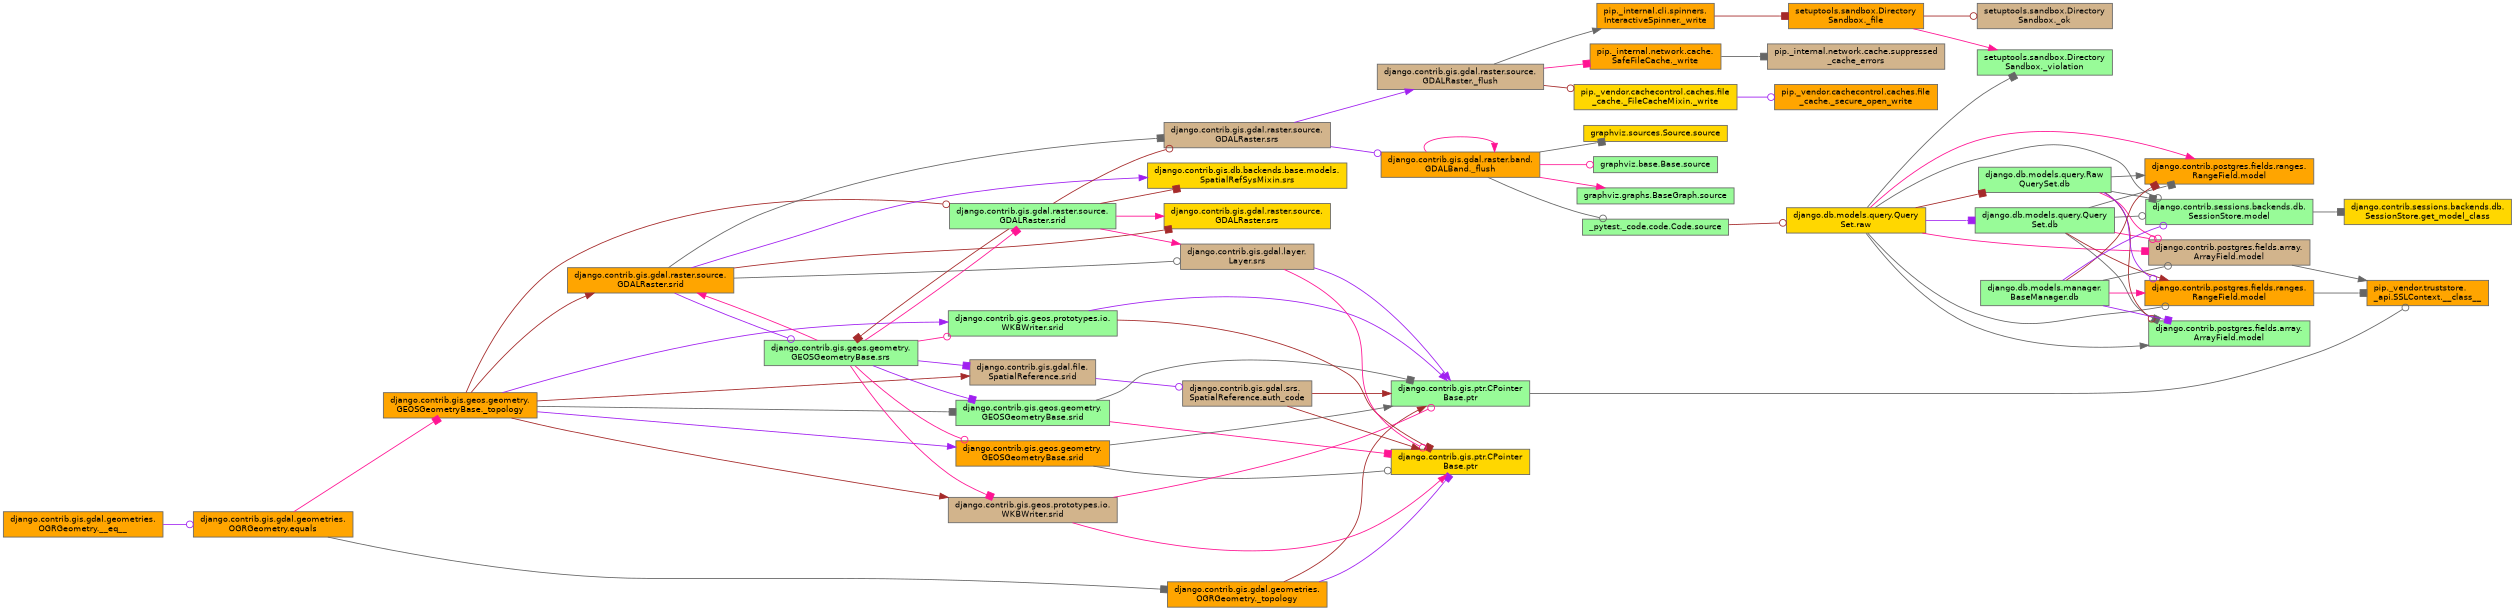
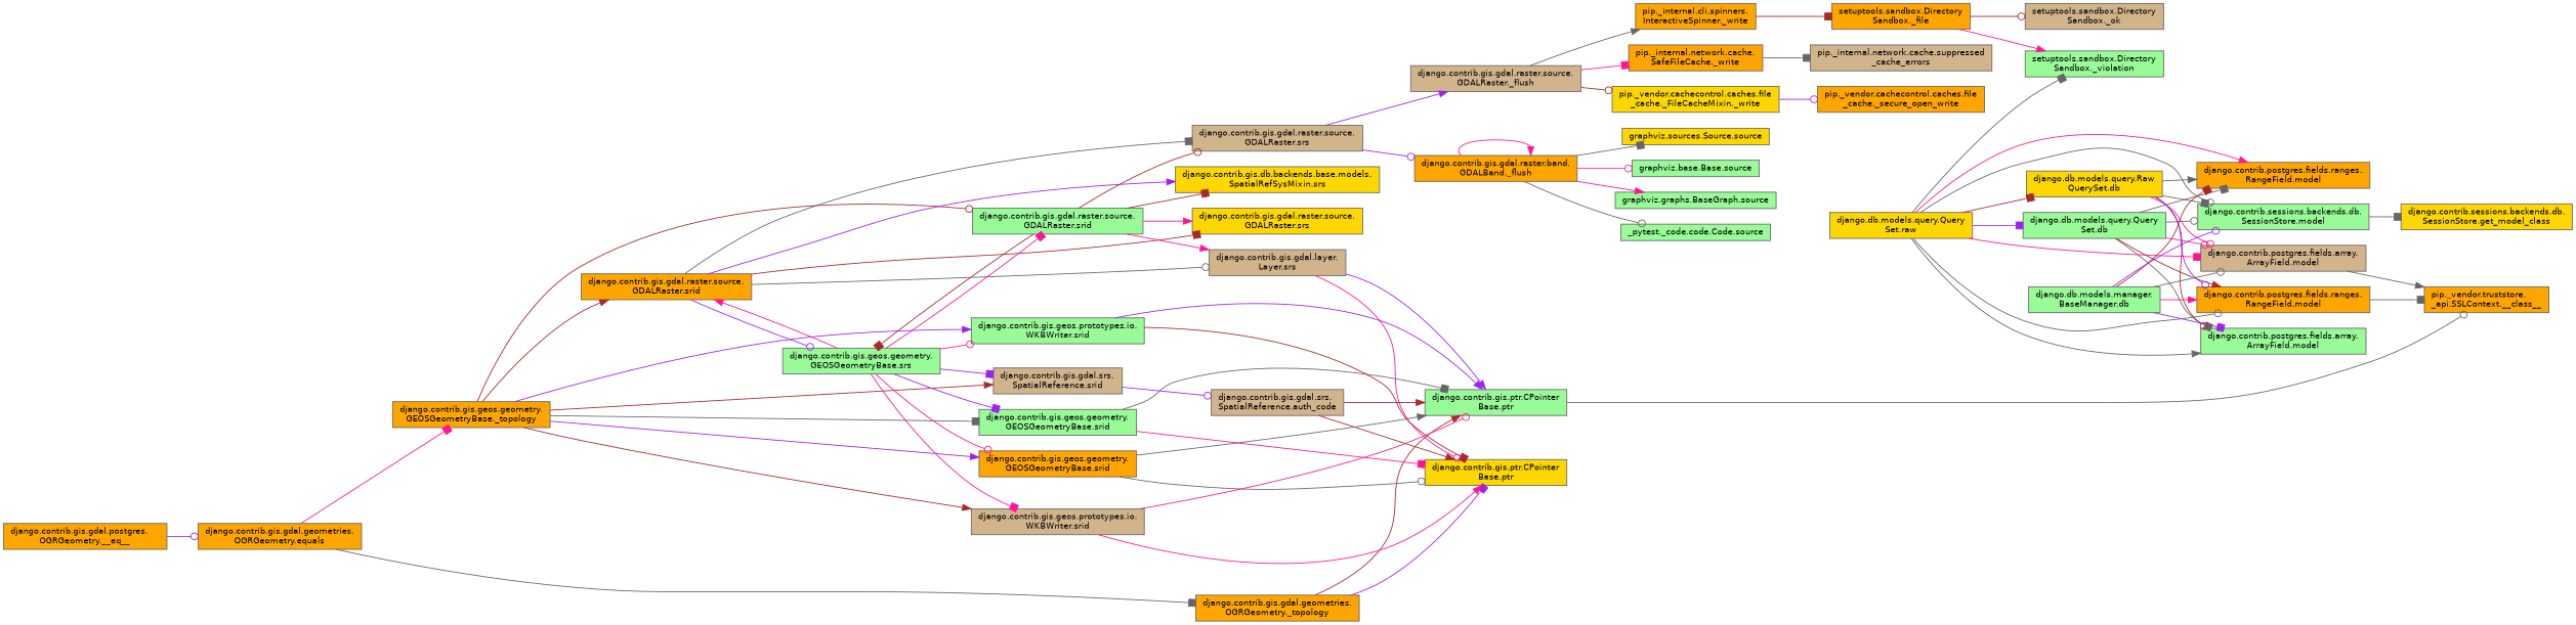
  digraph {
    rankdir=LR
    node [color=grey40 fillcolor=orange fontname=Helvetica fontsize=10 shape=box style=filled]
    edge [arrowhead=box color=gray40 fontname=Helvetica fontsize=10 labelfontname=Helvetica labelfontsize=10 style=solid]
-   n1 [color=gray40 fontcolor=black height=0.2 label="django.contrib.gis.gdal.geometries.\lOGRGeometry.__eq__" width=0.4]
+   n1 [color=gray40 fontcolor=black height=0.2 label="django.contrib.gis.gdal.postgres.\lOGRGeometry.__eq__" width=0.4]
    n2 [height=0.2 label="django.contrib.gis.gdal.geometries.\lOGRGeometry.equals" width=0.4]
    n3 [height=0.2 label="django.contrib.gis.gdal.geometries.\lOGRGeometry._topology" width=0.4]
    n4 [height=0.2 label="django.contrib.gis.geos.geometry.\lGEOSGeometryBase._topology" width=0.4]
    n5 [fillcolor=palegreen height=0.2 label="django.contrib.gis.ptr.CPointer\lBase.ptr" width=0.4]
    n6 [fillcolor=gold height=0.2 label="django.contrib.gis.ptr.CPointer\lBase.ptr" width=0.4]
    n7 [height=0.2 label="django.contrib.gis.gdal.raster.source.\lGDALRaster.srid" width=0.4]
    n8 [fillcolor=palegreen height=0.2 label="django.contrib.gis.gdal.raster.source.\lGDALRaster.srid" width=0.4]
-   n9 [fillcolor=tan height=0.2 label="django.contrib.gis.gdal.file.\lSpatialReference.srid" width=0.4]
+   n9 [fillcolor=tan height=0.2 label="django.contrib.gis.gdal.srs.\lSpatialReference.srid" width=0.4]
    n10 [fillcolor=palegreen height=0.2 label="django.contrib.gis.geos.geometry.\lGEOSGeometryBase.srid" width=0.4]
    n11 [height=0.2 label="django.contrib.gis.geos.geometry.\lGEOSGeometryBase.srid" width=0.4]
    n12 [fillcolor=tan height=0.2 label="django.contrib.gis.geos.prototypes.io.\lWKBWriter.srid" width=0.4]
    n13 [fillcolor=palegreen height=0.2 label="django.contrib.gis.geos.prototypes.io.\lWKBWriter.srid" width=0.4]
    n14 [height=0.2 label="pip._vendor.truststore.\l_api.SSLContext.__class__" width=0.4]
    n15 [fillcolor=gold height=0.2 label="django.contrib.gis.db.backends.base.models.\lSpatialRefSysMixin.srs" width=0.4]
    n16 [fillcolor=tan height=0.2 label="django.contrib.gis.gdal.layer.\lLayer.srs" width=0.4]
    n17 [fillcolor=gold height=0.2 label="django.contrib.gis.gdal.raster.source.\lGDALRaster.srs" width=0.4]
    n18 [fillcolor=tan height=0.2 label="django.contrib.gis.gdal.raster.source.\lGDALRaster.srs" width=0.4]
    n19 [fillcolor=palegreen height=0.2 label="django.contrib.gis.geos.geometry.\lGEOSGeometryBase.srs" width=0.4]
    n20 [fillcolor=tan height=0.2 label="django.contrib.gis.gdal.srs.\lSpatialReference.auth_code" width=0.4]
    n21 [height=0.2 label="django.contrib.gis.gdal.raster.band.\lGDALBand._flush" width=0.4]
    n22 [fillcolor=tan height=0.2 label="django.contrib.gis.gdal.raster.source.\lGDALRaster._flush" width=0.4]
    n23 [fillcolor=palegreen height=0.2 label="_pytest._code.code.Code.source" width=0.4]
    n24 [fillcolor=palegreen height=0.2 label="graphviz.base.Base.source" width=0.4]
    n25 [fillcolor=palegreen height=0.2 label="graphviz.graphs.BaseGraph.source" width=0.4]
    n26 [fillcolor=gold height=0.2 label="graphviz.sources.Source.source" width=0.4]
    n27 [height=0.2 label="pip._internal.cli.spinners.\lInteractiveSpinner._write" width=0.4]
    n28 [height=0.2 label="pip._internal.network.cache.\lSafeFileCache._write" width=0.4]
    n29 [fillcolor=gold height=0.2 label="pip._vendor.cachecontrol.caches.file\l_cache._FileCacheMixin._write" width=0.4]
    n30 [fillcolor=gold height=0.2 label="django.db.models.query.Query\lSet.raw" width=0.4]
    n31 [fillcolor=tan height=0.2 label="django.contrib.postgres.fields.array.\lArrayField.model" width=0.4]
    n32 [fillcolor=palegreen height=0.2 label="django.contrib.postgres.fields.array.\lArrayField.model" width=0.4]
    n33 [height=0.2 label="django.contrib.postgres.fields.ranges.\lRangeField.model" width=0.4]
    n34 [height=0.2 label="django.contrib.postgres.fields.ranges.\lRangeField.model" width=0.4]
    n35 [fillcolor=palegreen height=0.2 label="django.contrib.sessions.backends.db.\lSessionStore.model" width=0.4]
    n36 [fillcolor=palegreen height=0.2 label="django.db.models.query.Query\lSet.db" width=0.4]
-   n37 [fillcolor=palegreen height=0.2 label="django.db.models.query.Raw\lQuerySet.db" width=0.4]
+   n37 [fillcolor=gold height=0.2 label="django.db.models.query.Raw\lQuerySet.db" width=0.4]
    n38 [fillcolor=palegreen height=0.2 label="setuptools.sandbox.Directory\lSandbox._violation" width=0.4]
    n39 [fillcolor=palegreen height=0.2 label="django.db.models.manager.\lBaseManager.db" width=0.4]
    n40 [fillcolor=gold height=0.2 label="django.contrib.sessions.backends.db.\lSessionStore.get_model_class" width=0.4]
    n41 [height=0.2 label="setuptools.sandbox.Directory\lSandbox._file" width=0.4]
    n42 [fillcolor=tan height=0.2 label="pip._internal.network.cache.suppressed\l_cache_errors" width=0.4]
    n43 [height=0.2 label="pip._vendor.cachecontrol.caches.file\l_cache._secure_open_write" width=0.4]
    n44 [fillcolor=tan height=0.2 label="setuptools.sandbox.Directory\lSandbox._ok" width=0.4]
    n1 -> n2 [arrowhead=odot color=purple]
    n2 -> n3
    n2 -> n4 [color=deeppink]
    n3 -> n5 [arrowhead=normal color=brown]
    n3 -> n6 [color=purple]
    n4 -> n7 [arrowhead=normal color=brown]
    n4 -> n8 [arrowhead=odot color=brown]
    n4 -> n9 [arrowhead=normal color=brown]
    n4 -> n10
    n4 -> n11 [arrowhead=normal color=purple]
    n4 -> n12 [arrowhead=normal color=brown]
    n4 -> n13 [arrowhead=normal color=purple]
    n5 -> n14 [arrowhead=odot]
    n7 -> n15 [arrowhead=normal color=purple]
    n7 -> n16 [arrowhead=odot]
    n7 -> n17 [color=brown]
    n7 -> n18
    n7 -> n19 [arrowhead=odot color=purple]
    n8 -> n15 [color=brown]
    n8 -> n16 [arrowhead=normal color=deeppink]
    n8 -> n17 [arrowhead=normal color=deeppink]
    n8 -> n18 [arrowhead=odot color=brown]
    n8 -> n19 [color=brown]
    n9 -> n20 [arrowhead=odot color=purple]
    n10 -> n5
    n10 -> n6 [color=deeppink]
    n11 -> n5 [arrowhead=normal]
    n11 -> n6 [arrowhead=odot]
    n12 -> n5 [arrowhead=odot color=deeppink]
    n12 -> n6 [arrowhead=normal color=deeppink]
    n13 -> n5 [arrowhead=normal color=purple]
    n13 -> n6 [color=brown]
    n16 -> n5 [arrowhead=normal color=purple]
    n16 -> n6 [arrowhead=odot color=deeppink]
    n18 -> n21 [arrowhead=odot color=purple]
    n18 -> n22 [arrowhead=normal color=purple]
    n19 -> n7 [arrowhead=normal color=deeppink]
    n19 -> n8 [color=deeppink]
    n19 -> n9 [color=purple]
    n19 -> n10 [color=purple]
    n19 -> n11 [arrowhead=odot color=deeppink]
    n19 -> n12 [color=deeppink]
    n19 -> n13 [arrowhead=odot color=deeppink]
    n20 -> n5 [arrowhead=normal color=brown]
    n20 -> n6 [arrowhead=normal color=brown]
    n21 -> n21 [arrowhead=normal color=deeppink]
    n21 -> n23 [arrowhead=odot]
    n21 -> n24 [arrowhead=odot color=deeppink]
    n21 -> n25 [arrowhead=normal color=deeppink]
    n21 -> n26
    n22 -> n27 [arrowhead=normal]
    n22 -> n28 [color=deeppink]
    n22 -> n29 [arrowhead=odot color=brown]
-   n23 -> n30 [arrowhead=odot color=brown]
    n27 -> n41 [color=brown]
    n28 -> n42
    n29 -> n43 [arrowhead=odot color=purple]
    n30 -> n31 [color=deeppink]
    n30 -> n32 [arrowhead=normal]
    n30 -> n33 [arrowhead=odot]
    n30 -> n34 [arrowhead=normal color=deeppink]
    n30 -> n35 [arrowhead=odot]
    n30 -> n36 [color=purple]
    n30 -> n37 [color=brown]
    n30 -> n38
    n31 -> n14 [arrowhead=normal]
    n33 -> n14
    n35 -> n40
    n36 -> n31 [arrowhead=odot color=deeppink]
    n36 -> n32
    n36 -> n33 [arrowhead=normal color=brown]
    n36 -> n34
    n36 -> n35 [arrowhead=odot]
    n37 -> n31 [arrowhead=odot color=deeppink]
    n37 -> n32 [arrowhead=odot color=brown]
    n37 -> n33 [arrowhead=odot color=purple]
    n37 -> n34 [arrowhead=normal]
    n37 -> n35
    n39 -> n31 [arrowhead=odot]
    n39 -> n32 [color=purple]
    n39 -> n33 [arrowhead=normal color=deeppink]
    n39 -> n34 [color=brown]
    n39 -> n35 [arrowhead=odot color=purple]
    n41 -> n38 [arrowhead=normal color=deeppink]
    n41 -> n44 [arrowhead=odot color=brown]
  }
